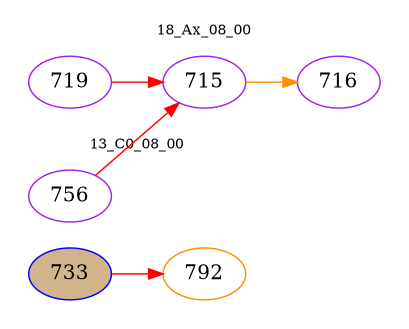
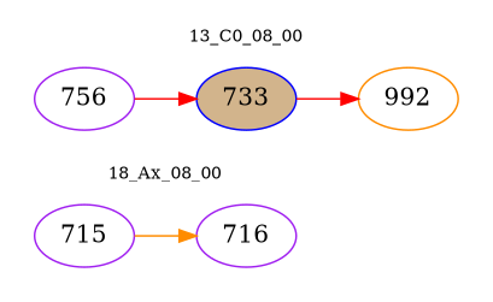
  digraph {
    rankdir=LR
    node [color=purple fillcolor=white style=filled]
    edge [color=red]
-   n1 [label=719]
    n2 [label=715]
    n3 [label=716]
    n4 [label=756]
    n5 [color=blue fillcolor=tan label=733]
-   n6 [color=darkorange label=792]
+   n6 [color=darkorange label=992]
    subgraph cluster_1 {
      color=white
      fontsize=10
      label="18_Ax_08_00"
-     n1
      n2
      n3
    }
    subgraph cluster_2 {
      color=white
      fontsize=10
      label="13_C0_08_00"
      n4
      n5
      n6
    }
-   n1 -> n2
    n2 -> n3 [color=darkorange]
-   n4 -> n2
+   n4 -> n5
    n5 -> n6
  }
